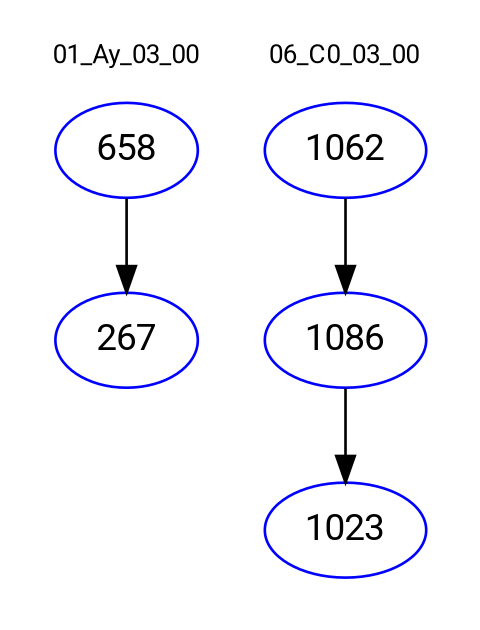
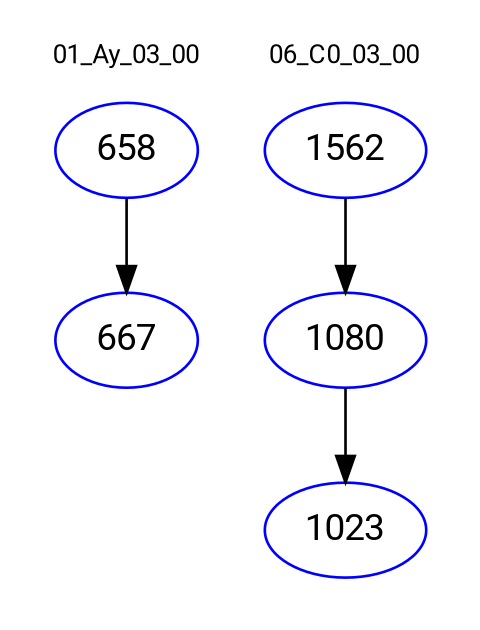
  digraph {
    fontname=Roboto
    node [color=blue fontname=Roboto]
    edge [color=black fontname=Roboto]
    n1 [label=658]
-   n2 [label=267]
-   n3 [label=1062]
+   n2 [label=667]
+   n3 [label=1562]
    n4 [label=1023]
-   n5 [label=1086]
+   n5 [label=1080]
    subgraph cluster_1 {
      color=white
      fontsize=10
      label="01_Ay_03_00"
      n1
      n2
    }
    subgraph cluster_2 {
      color=white
      fontsize=10
      label="06_C0_03_00"
      n3
      n4
      n5
    }
    n1 -> n2
    n3 -> n5
    n5 -> n4
  }
